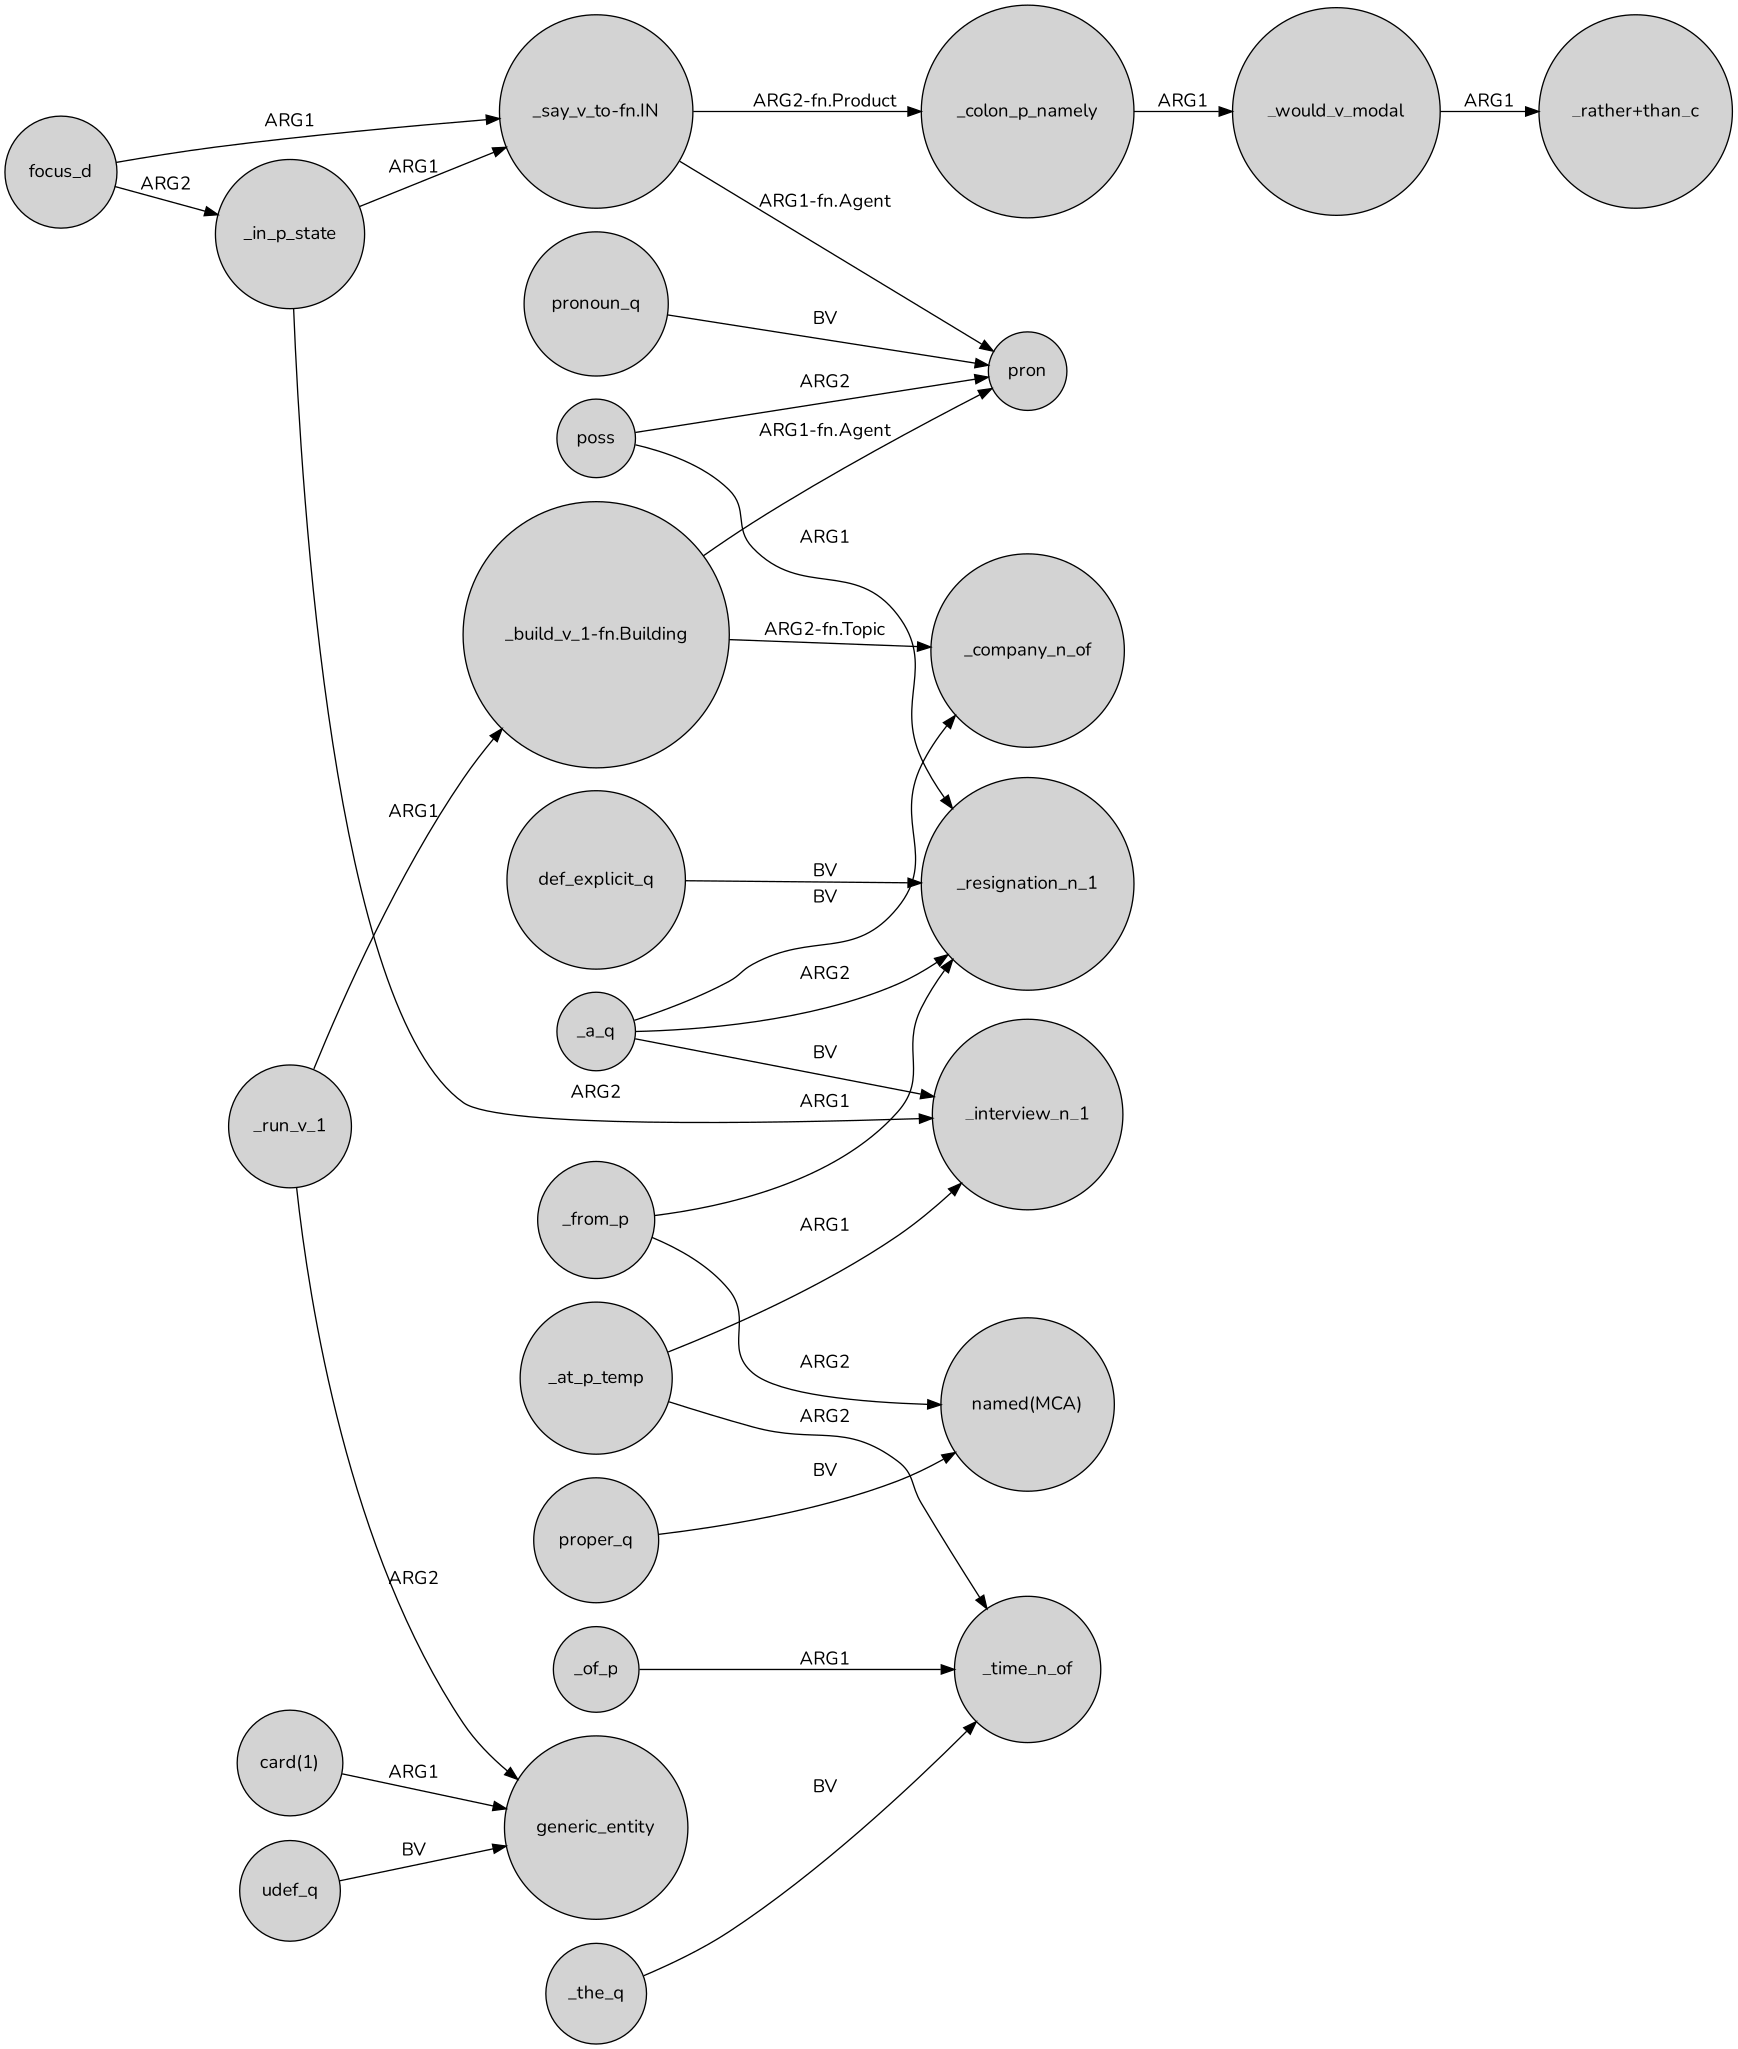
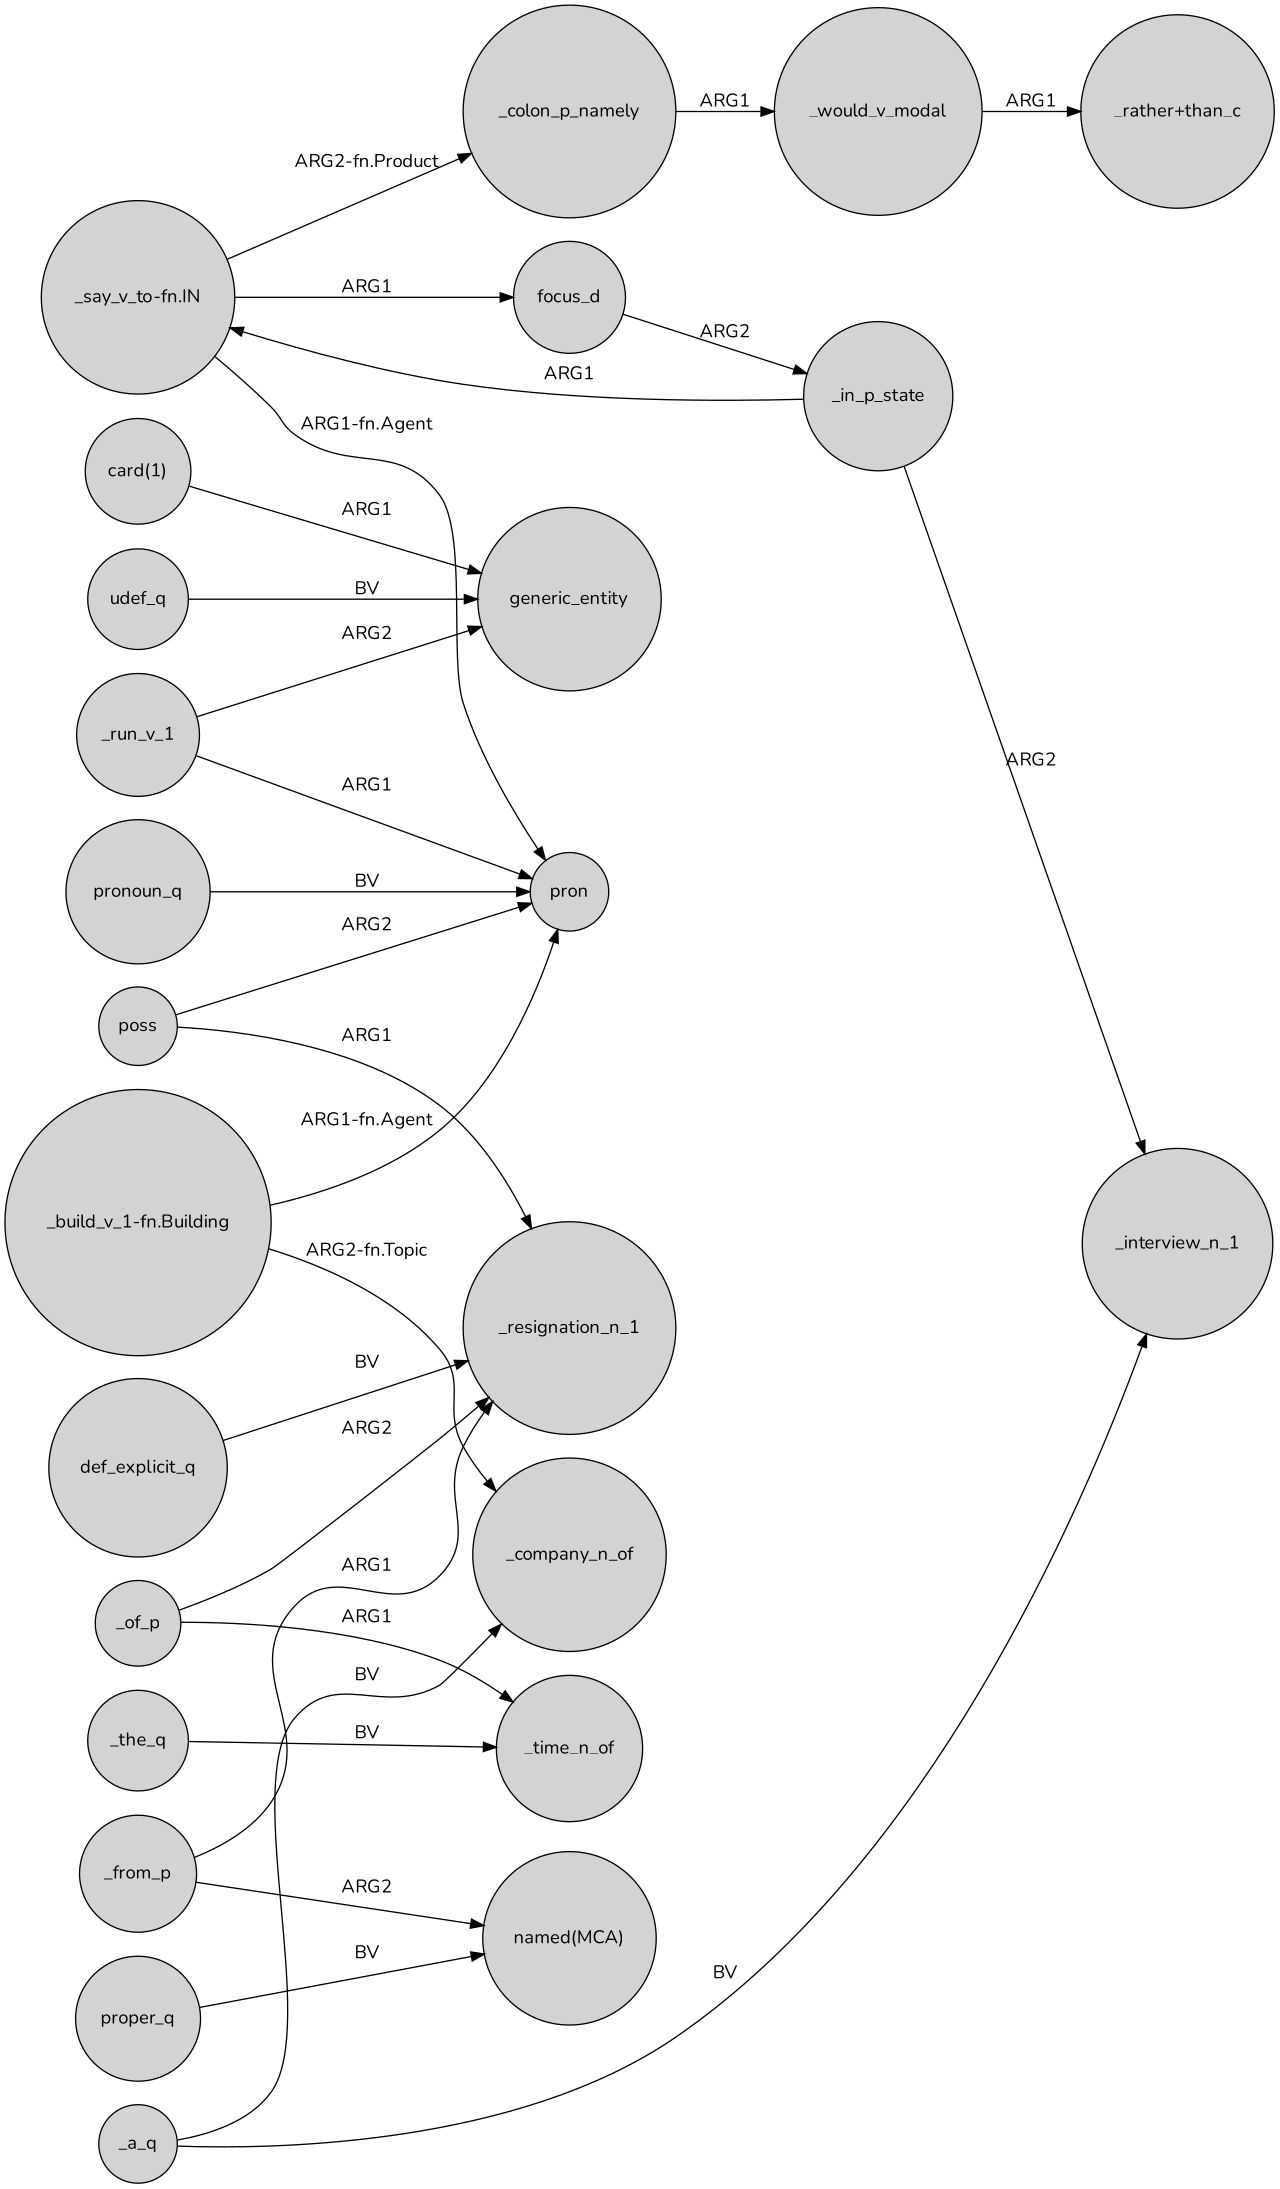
  digraph {
    fontname=Nunito
    rankdir=LR
    node [fontname=Nunito shape=circle style=filled]
    edge [fontname=Nunito]
    _would_v_modal
    "_rather+than_c"
    _run_v_1
    generic_entity
    pron
    udef_q
    poss
    _resignation_n_1
    def_explicit_q
    _of_p
    _time_n_of
    _a_q
    _interview_n_1
    _company_n_of
    "_say_v_to-fn.IN"
    _colon_p_namely
    focus_d
    _in_p_state
-   _at_p_temp
    pronoun_q
    proper_q
    "named(MCA)"
    _the_q
    _from_p
    "_build_v_1-fn.Building"
    "card(1)"
    _would_v_modal -> "_rather+than_c" [label=ARG1]
    _run_v_1 -> generic_entity [label=ARG2]
-   _run_v_1 -> "_build_v_1-fn.Building" [label=ARG1]
+   _run_v_1 -> pron [label=ARG1]
    udef_q -> generic_entity [label=BV]
    poss -> pron [label=ARG2]
    poss -> _resignation_n_1 [label=ARG1]
    def_explicit_q -> _resignation_n_1 [label=BV]
-   _a_q -> _resignation_n_1 [label=ARG2]
+   _of_p -> _resignation_n_1 [label=ARG2]
    _of_p -> _time_n_of [label=ARG1]
    _a_q -> _interview_n_1 [label=BV]
    _a_q -> _company_n_of [label=BV]
    "_say_v_to-fn.IN" -> pron [label="ARG1-fn.Agent"]
    "_say_v_to-fn.IN" -> _colon_p_namely [label="ARG2-fn.Product"]
    _colon_p_namely -> _would_v_modal [label=ARG1]
-   focus_d -> "_say_v_to-fn.IN" [label=ARG1]
+   "_say_v_to-fn.IN" -> focus_d [label=ARG1]
    focus_d -> _in_p_state [label=ARG2]
    _in_p_state -> _interview_n_1 [label=ARG2]
    _in_p_state -> "_say_v_to-fn.IN" [label=ARG1]
-   _at_p_temp -> _time_n_of [label=ARG2]
-   _at_p_temp -> _interview_n_1 [label=ARG1]
    pronoun_q -> pron [label=BV]
    proper_q -> "named(MCA)" [label=BV]
    _the_q -> _time_n_of [label=BV]
    _from_p -> _resignation_n_1 [label=ARG1]
    _from_p -> "named(MCA)" [label=ARG2]
    "_build_v_1-fn.Building" -> pron [label="ARG1-fn.Agent"]
    "_build_v_1-fn.Building" -> _company_n_of [label="ARG2-fn.Topic"]
    "card(1)" -> generic_entity [label=ARG1]
  }
